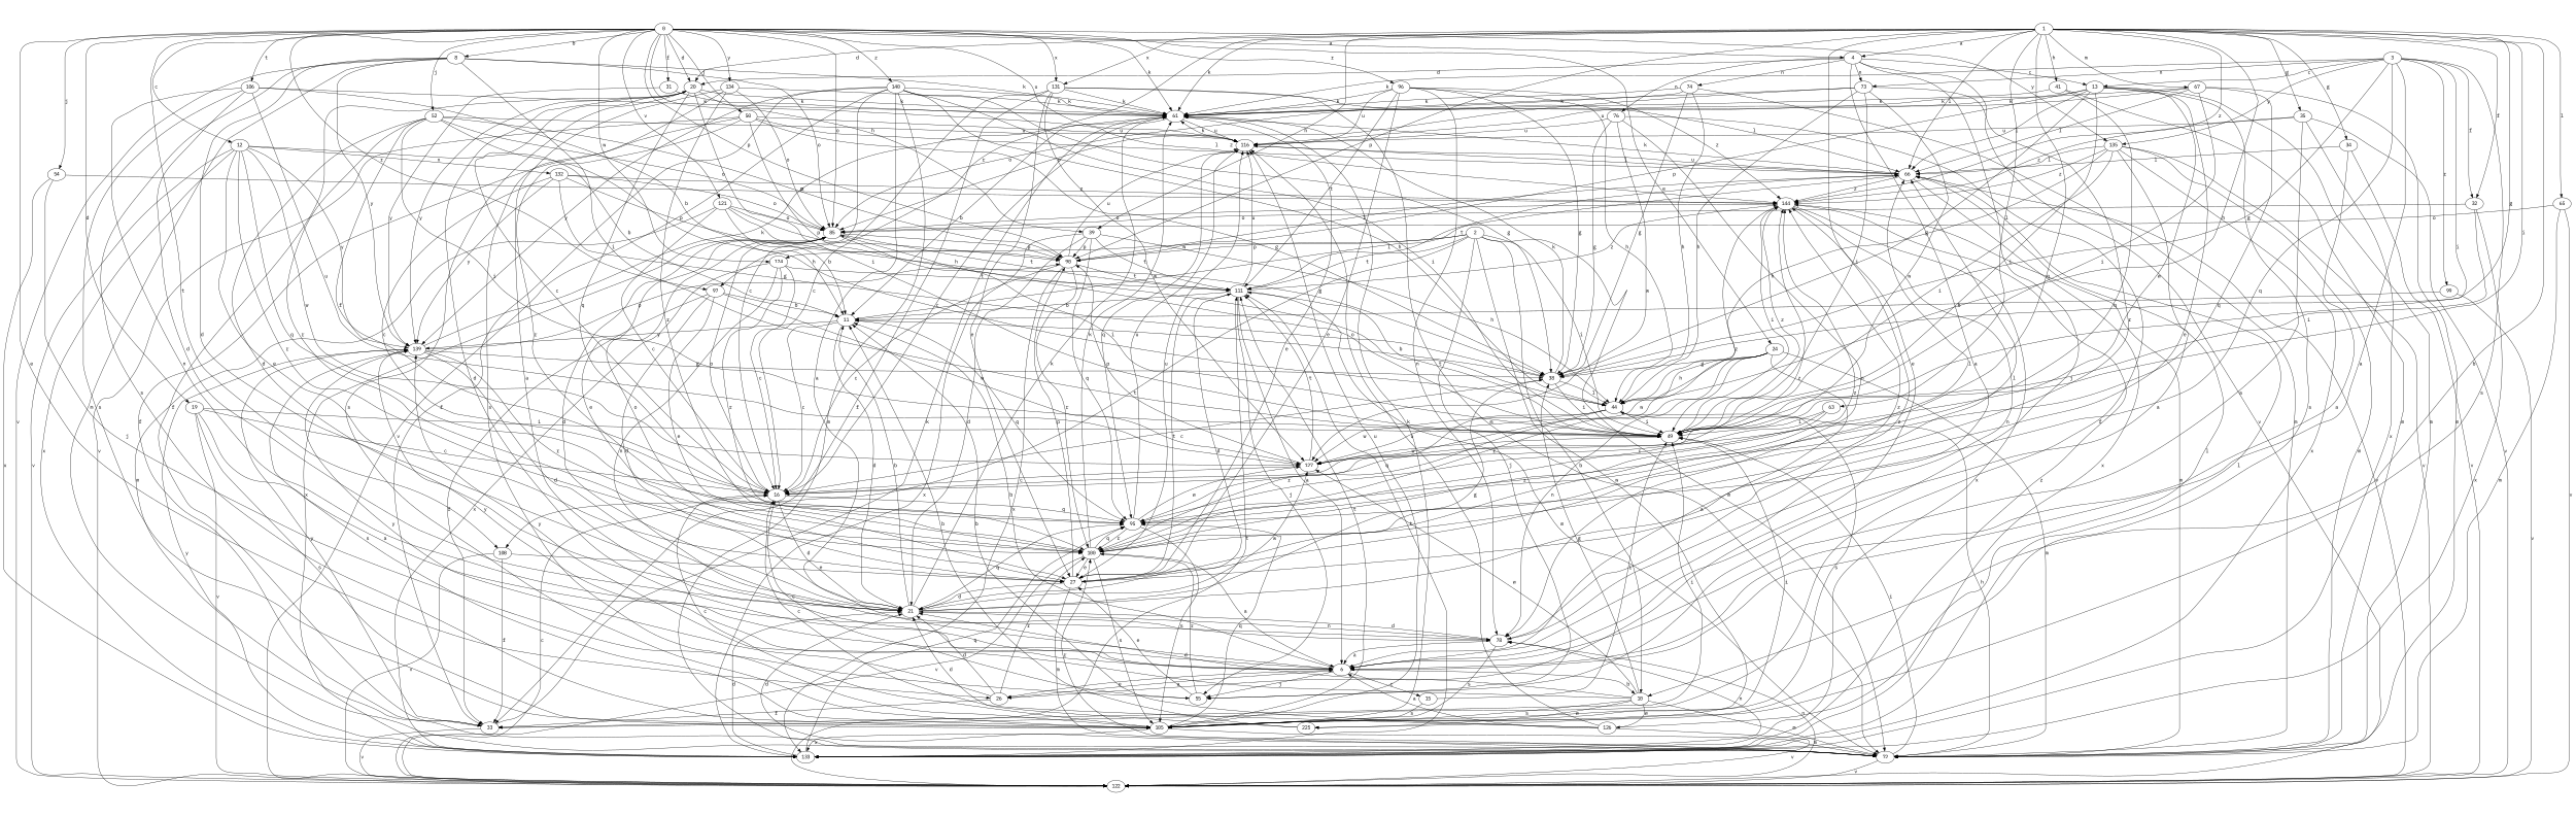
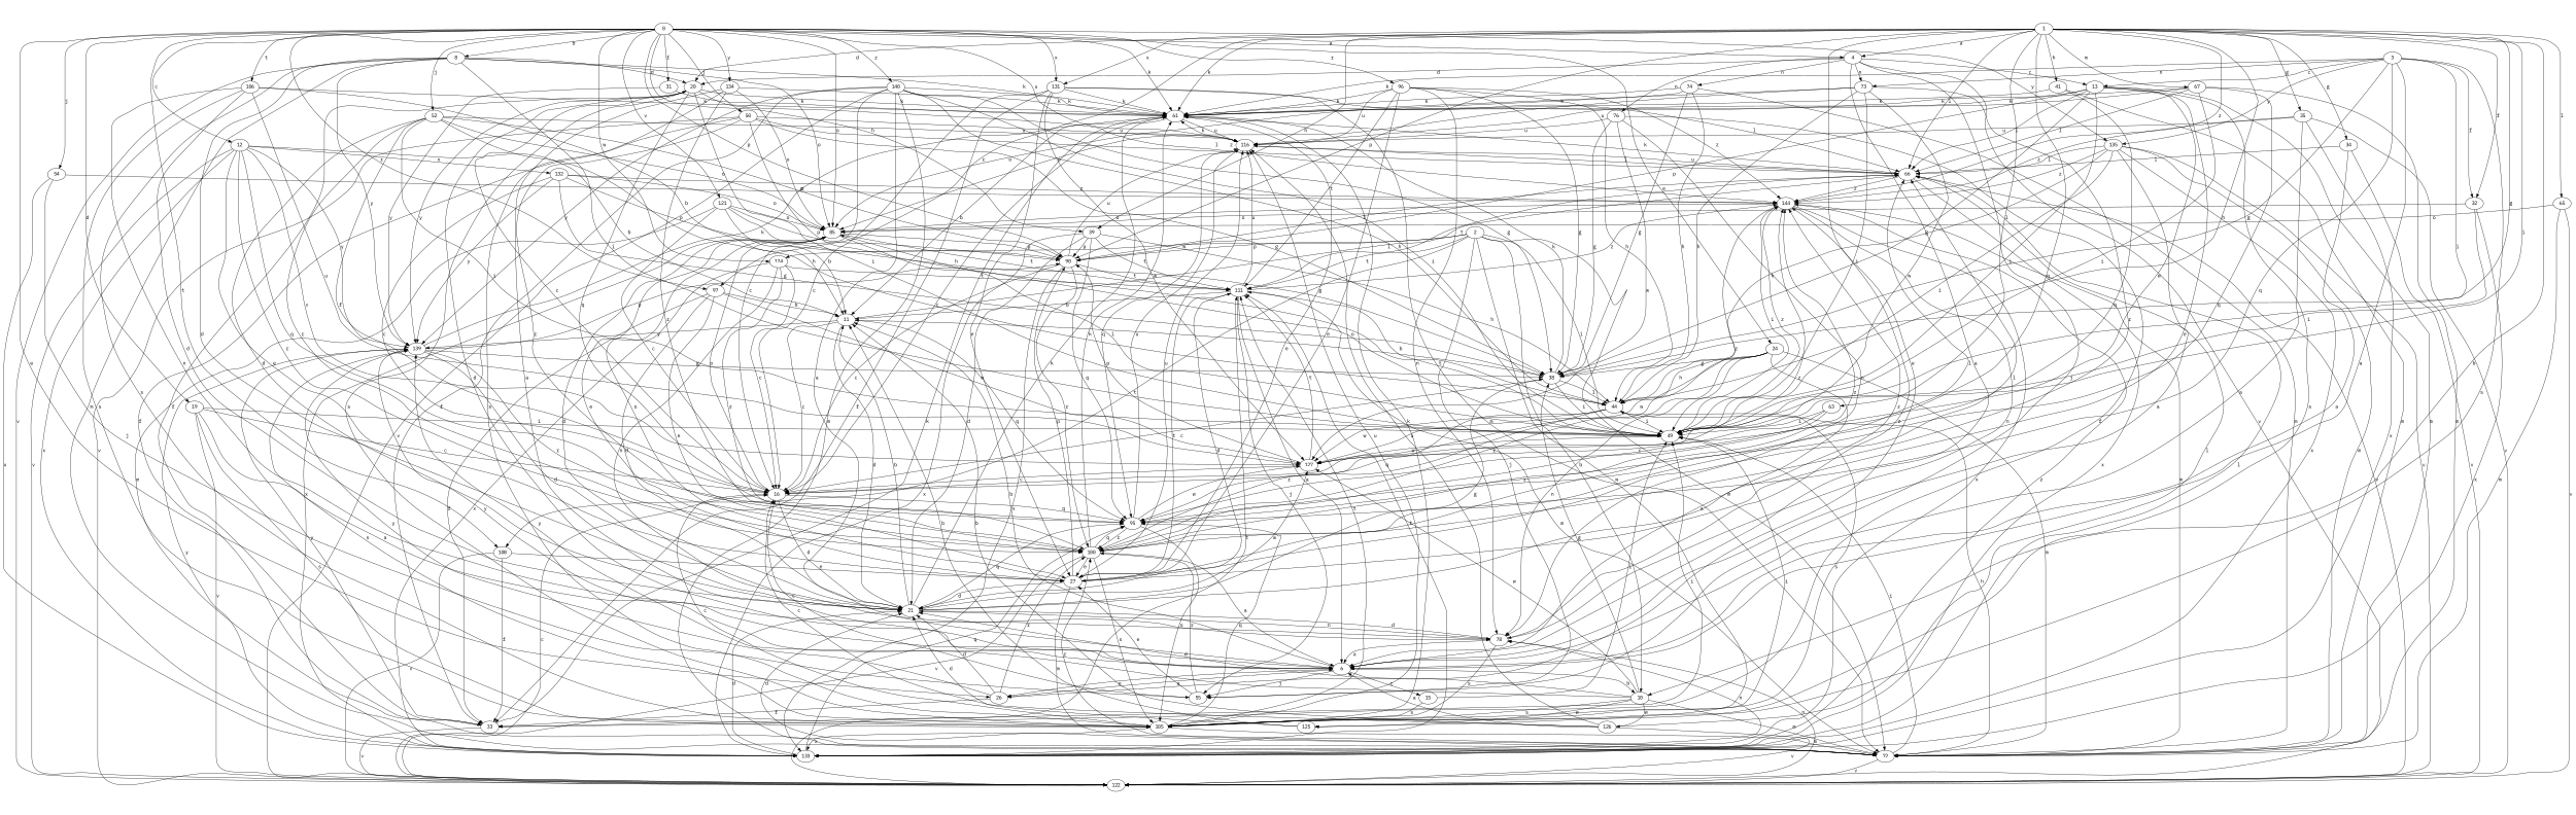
  strict digraph {
    fontname="IBM Plex Mono"
    node [fontname="IBM Plex Mono"]
    edge [fontname="IBM Plex Mono"]
    0
    4
    8
    12
    19
    24
    26
    31
    39
    50
    52
    54
    61
    85
    90
    96
    97
    106
    108
    116
    121
    124
    131
    134
    135
    140
    20
    55
    6
    13
    73
    74
    76
    122
    49
    72
    105
    139
    21
    95
    11
    127
    27
    100
    132
    133
    16
    38
    44
    78
    33
    111
    66
    144
    1
    10
    32
    34
    35
    41
    63
    65
    67
-   125 [label=225]
+   125
    126
    2
    3
-   99
    15
    0 -> 4 [label=a]
    0 -> 8 [label=b]
    0 -> 12 [label=c]
    0 -> 19 [label=d]
    0 -> 24 [label=e]
    0 -> 26 [label=e]
    0 -> 31 [label=f]
    0 -> 39 [label=h]
    0 -> 50 [label=j]
    0 -> 52 [label=j]
    0 -> 54 [label=j]
    0 -> 61 [label=k]
    0 -> 85 [label=o]
    0 -> 90 [label=p]
    0 -> 96 [label=r]
    0 -> 97 [label=r]
    0 -> 106 [label=t]
    0 -> 108 [label=t]
    0 -> 116 [label=u]
    0 -> 121 [label=v]
    0 -> 124 [label=w]
    0 -> 131 [label=x]
    0 -> 134 [label=y]
    0 -> 135 [label=y]
    0 -> 140 [label=z]
    4 -> 20 [label=d]
    4 -> 55 [label=j]
    4 -> 6 [label=a]
    4 -> 13 [label=c]
    4 -> 73 [label=n]
    4 -> 74 [label=n]
    4 -> 76 [label=n]
    4 -> 122 [label=v]
    8 -> 61 [label=k]
    8 -> 85 [label=o]
-   0 -> 20 [label=d]
+   8 -> 20 [label=d]
    8 -> 122 [label=v]
    8 -> 49 [label=i]
    8 -> 72 [label=m]
    8 -> 105 [label=s]
    8 -> 139 [label=y]
    8 -> 21 [label=d]
    12 -> 122 [label=v]
    12 -> 139 [label=y]
    12 -> 95 [label=q]
    12 -> 11 [label=b]
-   12 -> 127 [label=w]
+   12 -> 127 [label=v]
    12 -> 27 [label=e]
    12 -> 100 [label=r]
    12 -> 132 [label=x]
    12 -> 133 [label=x]
    19 -> 6 [label=a]
    19 -> 122 [label=v]
    19 -> 49 [label=i]
    19 -> 105 [label=s]
    19 -> 16 [label=c]
    24 -> 6 [label=a]
    24 -> 72 [label=m]
    24 -> 127 [label=w]
    24 -> 100 [label=r]
    24 -> 38 [label=g]
    24 -> 44 [label=h]
    24 -> 78 [label=n]
    26 -> 6 [label=a]
    26 -> 139 [label=y]
    26 -> 21 [label=d]
    26 -> 100 [label=r]
    26 -> 33 [label=f]
    31 -> 61 [label=k]
    31 -> 139 [label=y]
    39 -> 90 [label=p]
    39 -> 21 [label=d]
    39 -> 95 [label=q]
    39 -> 133 [label=x]
    39 -> 44 [label=h]
    39 -> 111 [label=t]
    50 -> 116 [label=u]
    50 -> 122 [label=v]
    50 -> 100 [label=r]
    50 -> 38 [label=g]
    50 -> 44 [label=h]
    50 -> 33 [label=f]
    50 -> 66 [label=l]
    52 -> 85 [label=o]
    52 -> 90 [label=p]
    52 -> 116 [label=u]
    52 -> 49 [label=i]
    52 -> 21 [label=d]
    52 -> 100 [label=r]
    52 -> 16 [label=f]
    52 -> 44 [label=h]
    54 -> 55 [label=j]
    54 -> 133 [label=x]
    54 -> 144 [label=z]
    61 -> 116 [label=u]
    61 -> 11 [label=b]
    61 -> 27 [label=e]
    61 -> 16 [label=c]
    85 -> 90 [label=p]
    85 -> 49 [label=i]
    85 -> 21 [label=d]
    85 -> 27 [label=e]
    85 -> 133 [label=x]
    85 -> 111 [label=t]
    90 -> 116 [label=u]
    90 -> 100 [label=r]
    90 -> 133 [label=x]
    90 -> 16 [label=c]
    90 -> 111 [label=t]
    90 -> 66 [label=l]
    96 -> 61 [label=k]
    96 -> 116 [label=u]
    96 -> 27 [label=e]
    96 -> 38 [label=g]
    96 -> 44 [label=h]
    96 -> 78 [label=n]
    96 -> 111 [label=t]
    96 -> 144 [label=z]
    97 -> 21 [label=d]
    97 -> 11 [label=b]
    97 -> 127 [label=w]
    97 -> 27 [label=e]
    97 -> 33 [label=f]
    106 -> 61 [label=k]
    106 -> 105 [label=s]
    106 -> 21 [label=d]
    106 -> 11 [label=b]
    106 -> 127 [label=u]
    106 -> 78 [label=n]
    108 -> 122 [label=v]
    108 -> 27 [label=e]
    108 -> 33 [label=f]
    116 -> 61 [label=k]
    116 -> 95 [label=q]
    116 -> 66 [label=l]
    121 -> 85 [label=o]
    121 -> 90 [label=p]
    121 -> 72 [label=m]
    121 -> 11 [label=b]
    121 -> 16 [label=c]
    121 -> 38 [label=g]
    124 -> 100 [label=r]
    124 -> 133 [label=x]
    124 -> 16 [label=c]
    124 -> 78 [label=n]
    124 -> 111 [label=t]
    131 -> 61 [label=k]
    131 -> 72 [label=m]
    131 -> 127 [label=w]
    131 -> 27 [label=e]
    131 -> 16 [label=c]
    131 -> 33 [label=f]
    131 -> 66 [label=l]
    134 -> 61 [label=k]
    134 -> 85 [label=o]
    134 -> 6 [label=a]
    134 -> 105 [label=s]
    134 -> 100 [label=r]
    135 -> 6 [label=a]
    135 -> 122 [label=v]
    135 -> 49 [label=i]
    135 -> 72 [label=m]
    135 -> 133 [label=x]
    135 -> 44 [label=h]
    135 -> 66 [label=l]
    135 -> 144 [label=z]
    140 -> 61 [label=k]
    140 -> 6 [label=a]
    140 -> 122 [label=v]
    140 -> 49 [label=i]
    140 -> 72 [label=m]
    140 -> 139 [label=y]
    140 -> 16 [label=c]
    140 -> 38 [label=g]
    140 -> 44 [label=h]
    140 -> 33 [label=f]
    20 -> 61 [label=k]
    20 -> 49 [label=i]
    20 -> 105 [label=s]
    20 -> 139 [label=y]
    20 -> 95 [label=q]
    20 -> 16 [label=c]
    20 -> 33 [label=f]
    20 -> 144 [label=z]
    55 -> 27 [label=e]
    55 -> 100 [label=r]
    55 -> 16 [label=c]
    6 -> 26 [label=e]
    6 -> 20 [label=d]
    6 -> 55 [label=j]
    6 -> 139 [label=y]
    6 -> 11 [label=b]
    6 -> 10 [label=b]
    6 -> 15 [label=c]
    13 -> 61 [label=k]
    13 -> 90 [label=p]
    13 -> 49 [label=i]
    13 -> 72 [label=m]
    13 -> 105 [label=s]
    13 -> 127 [label=w]
    13 -> 27 [label=e]
    13 -> 38 [label=g]
    13 -> 66 [label=l]
    73 -> 61 [label=k]
    73 -> 85 [label=o]
    73 -> 49 [label=i]
    73 -> 127 [label=w]
    73 -> 100 [label=r]
    73 -> 44 [label=h]
    74 -> 61 [label=k]
    74 -> 85 [label=o]
    74 -> 72 [label=m]
    74 -> 38 [label=g]
    74 -> 44 [label=h]
    76 -> 116 [label=u]
    76 -> 127 [label=w]
    76 -> 38 [label=g]
    76 -> 78 [label=n]
    76 -> 33 [label=f]
    122 -> 16 [label=c]
    122 -> 78 [label=n]
    122 -> 111 [label=t]
    49 -> 85 [label=o]
    49 -> 127 [label=w]
    49 -> 111 [label=t]
    49 -> 144 [label=z]
    72 -> 122 [label=v]
    72 -> 49 [label=i]
    72 -> 21 [label=d]
    72 -> 100 [label=r]
    72 -> 44 [label=h]
    105 -> 61 [label=k]
    105 -> 116 [label=u]
    105 -> 49 [label=i]
    105 -> 72 [label=m]
    105 -> 95 [label=q]
    105 -> 133 [label=x]
    105 -> 16 [label=c]
    105 -> 111 [label=t]
    139 -> 61 [label=k]
    139 -> 90 [label=p]
    139 -> 105 [label=s]
    139 -> 21 [label=d]
    139 -> 100 [label=r]
    139 -> 38 [label=g]
    21 -> 61 [label=k]
    21 -> 95 [label=q]
    21 -> 11 [label=b]
    21 -> 127 [label=w]
    21 -> 38 [label=g]
    21 -> 78 [label=n]
    21 -> 144 [label=z]
    95 -> 116 [label=u]
    95 -> 105 [label=s]
    95 -> 127 [label=w]
    95 -> 100 [label=r]
    11 -> 139 [label=y]
    11 -> 21 [label=d]
    11 -> 95 [label=q]
    11 -> 16 [label=c]
    11 -> 66 [label=l]
    127 -> 90 [label=p]
    127 -> 16 [label=c]
    127 -> 111 [label=t]
    27 -> 85 [label=o]
    27 -> 90 [label=p]
    27 -> 116 [label=u]
    27 -> 72 [label=m]
    27 -> 21 [label=d]
    27 -> 111 [label=t]
    27 -> 66 [label=l]
    27 -> 144 [label=z]
    100 -> 61 [label=k]
    100 -> 6 [label=a]
    100 -> 122 [label=v]
    100 -> 105 [label=s]
    100 -> 95 [label=q]
    100 -> 27 [label=e]
    100 -> 66 [label=l]
    100 -> 144 [label=z]
    132 -> 85 [label=o]
    132 -> 90 [label=p]
    132 -> 139 [label=y]
    132 -> 16 [label=c]
    132 -> 38 [label=g]
    132 -> 144 [label=z]
    133 -> 139 [label=y]
    133 -> 21 [label=d]
    133 -> 95 [label=q]
    133 -> 78 [label=n]
    133 -> 111 [label=t]
    133 -> 66 [label=l]
    133 -> 144 [label=z]
    16 -> 85 [label=o]
    16 -> 21 [label=d]
    16 -> 95 [label=q]
    16 -> 144 [label=z]
    38 -> 61 [label=k]
    38 -> 49 [label=i]
    38 -> 11 [label=b]
    38 -> 16 [label=c]
    38 -> 44 [label=l]
    44 -> 49 [label=i]
    44 -> 105 [label=s]
    44 -> 95 [label=q]
    44 -> 127 [label=w]
    44 -> 100 [label=r]
    78 -> 6 [label=a]
    78 -> 105 [label=s]
    78 -> 21 [label=d]
    78 -> 144 [label=z]
    33 -> 61 [label=k]
    33 -> 122 [label=v]
    33 -> 49 [label=i]
    33 -> 139 [label=y]
    111 -> 116 [label=u]
    111 -> 55 [label=j]
    111 -> 6 [label=a]
    111 -> 72 [label=m]
    111 -> 21 [label=d]
    111 -> 11 [label=b]
    111 -> 144 [label=z]
    66 -> 61 [label=k]
    66 -> 116 [label=u]
    66 -> 122 [label=v]
    66 -> 133 [label=x]
    66 -> 111 [label=t]
    66 -> 144 [label=z]
    144 -> 85 [label=o]
    144 -> 49 [label=i]
    144 -> 72 [label=m]
    144 -> 133 [label=x]
    144 -> 78 [label=n]
    1 -> 4 [label=a]
    1 -> 26 [label=e]
    1 -> 39 [label=h]
    1 -> 61 [label=k]
    1 -> 90 [label=p]
    1 -> 97 [label=r]
    1 -> 131 [label=x]
    1 -> 20 [label=d]
    1 -> 49 [label=i]
    1 -> 95 [label=q]
    1 -> 38 [label=g]
    1 -> 44 [label=h]
    1 -> 66 [label=l]
    1 -> 144 [label=z]
    1 -> 10 [label=b]
    1 -> 32 [label=f]
    1 -> 34 [label=g]
    1 -> 35 [label=g]
    1 -> 41 [label=h]
    1 -> 63 [label=l]
    1 -> 65 [label=l]
    1 -> 67 [label=m]
    10 -> 72 [label=m]
    10 -> 105 [label=s]
    10 -> 139 [label=y]
    10 -> 21 [label=d]
    10 -> 127 [label=w]
    10 -> 38 [label=g]
    10 -> 125 [label=w]
    10 -> 126 [label=w]
    32 -> 85 [label=o]
    32 -> 49 [label=i]
    32 -> 133 [label=x]
    34 -> 6 [label=a]
    34 -> 122 [label=v]
    34 -> 66 [label=l]
    35 -> 116 [label=u]
    35 -> 6 [label=a]
    35 -> 122 [label=v]
    35 -> 133 [label=x]
    35 -> 144 [label=z]
    41 -> 61 [label=k]
    41 -> 72 [label=m]
    41 -> 95 [label=q]
    63 -> 49 [label=i]
    63 -> 100 [label=r]
    63 -> 16 [label=c]
    65 -> 85 [label=o]
    65 -> 122 [label=v]
    65 -> 72 [label=m]
    67 -> 61 [label=k]
    67 -> 116 [label=u]
    67 -> 49 [label=i]
    67 -> 72 [label=m]
    67 -> 95 [label=q]
    67 -> 66 [label=l]
    125 -> 21 [label=d]
    125 -> 11 [label=b]
    126 -> 116 [label=u]
    126 -> 6 [label=a]
    126 -> 122 [label=v]
    126 -> 11 [label=b]
    126 -> 16 [label=c]
    126 -> 66 [label=l]
    2 -> 90 [label=p]
    2 -> 108 [label=t]
    2 -> 124 [label=w]
    2 -> 55 [label=j]
    2 -> 49 [label=i]
    2 -> 72 [label=m]
    2 -> 111 [label=t]
    2 -> 10 [label=b]
    2 -> 125 [label=w]
    3 -> 61 [label=k]
    3 -> 135 [label=y]
    3 -> 6 [label=a]
    3 -> 13 [label=c]
    3 -> 73 [label=n]
    3 -> 49 [label=i]
    3 -> 105 [label=s]
    3 -> 95 [label=q]
    3 -> 38 [label=g]
    3 -> 32 [label=f]
-   3 -> 99 [label=r]
-   99 -> 122 [label=v]
-   99 -> 11 [label=b]
    15 -> 49 [label=i]
    15 -> 105 [label=s]
  }
